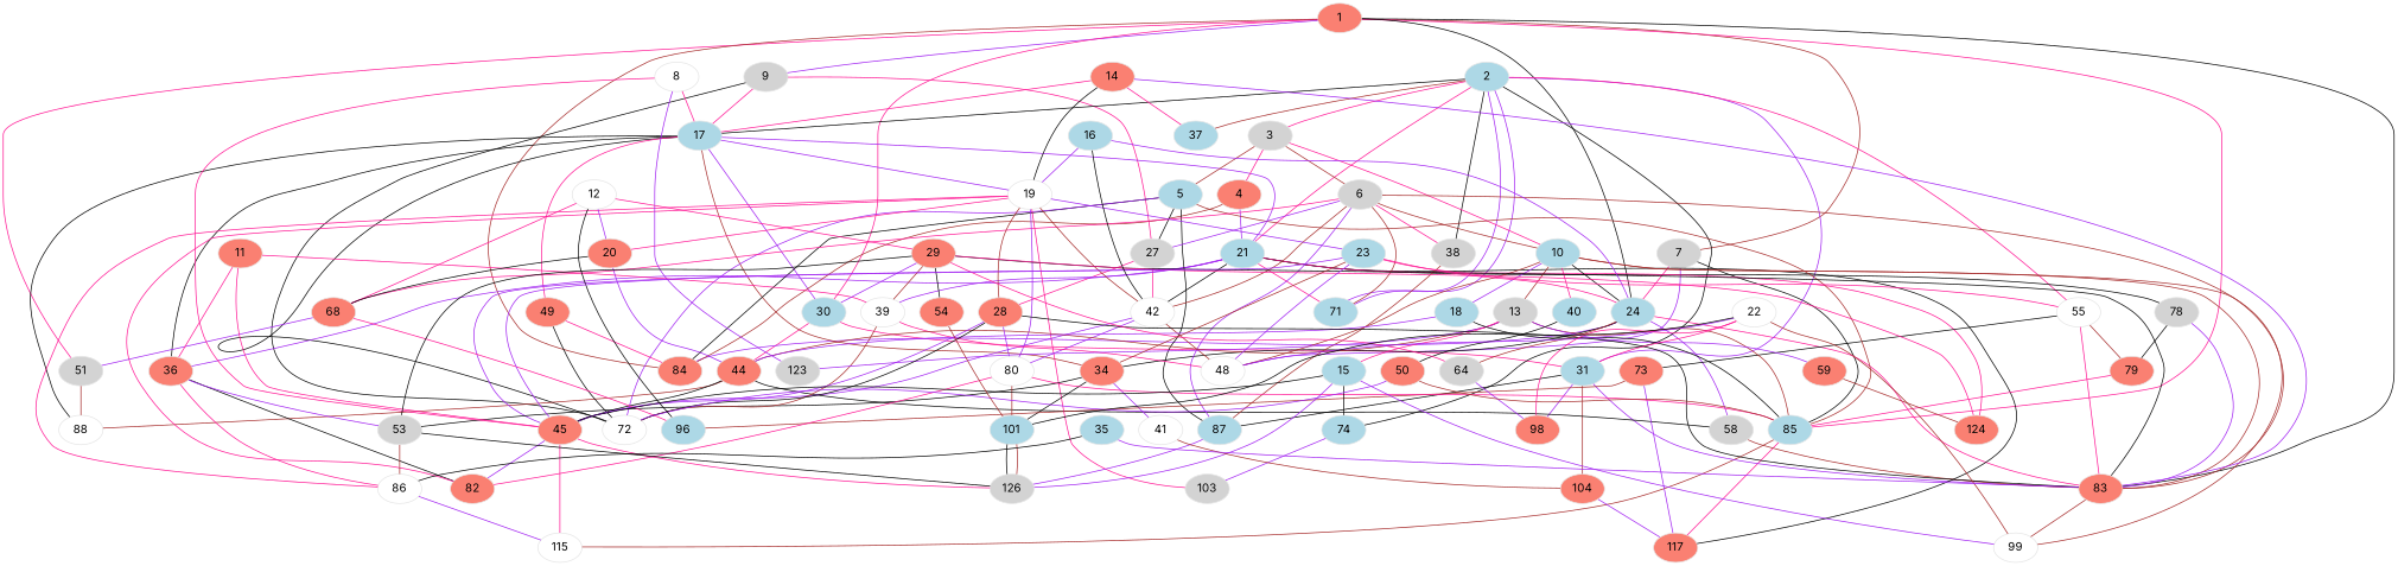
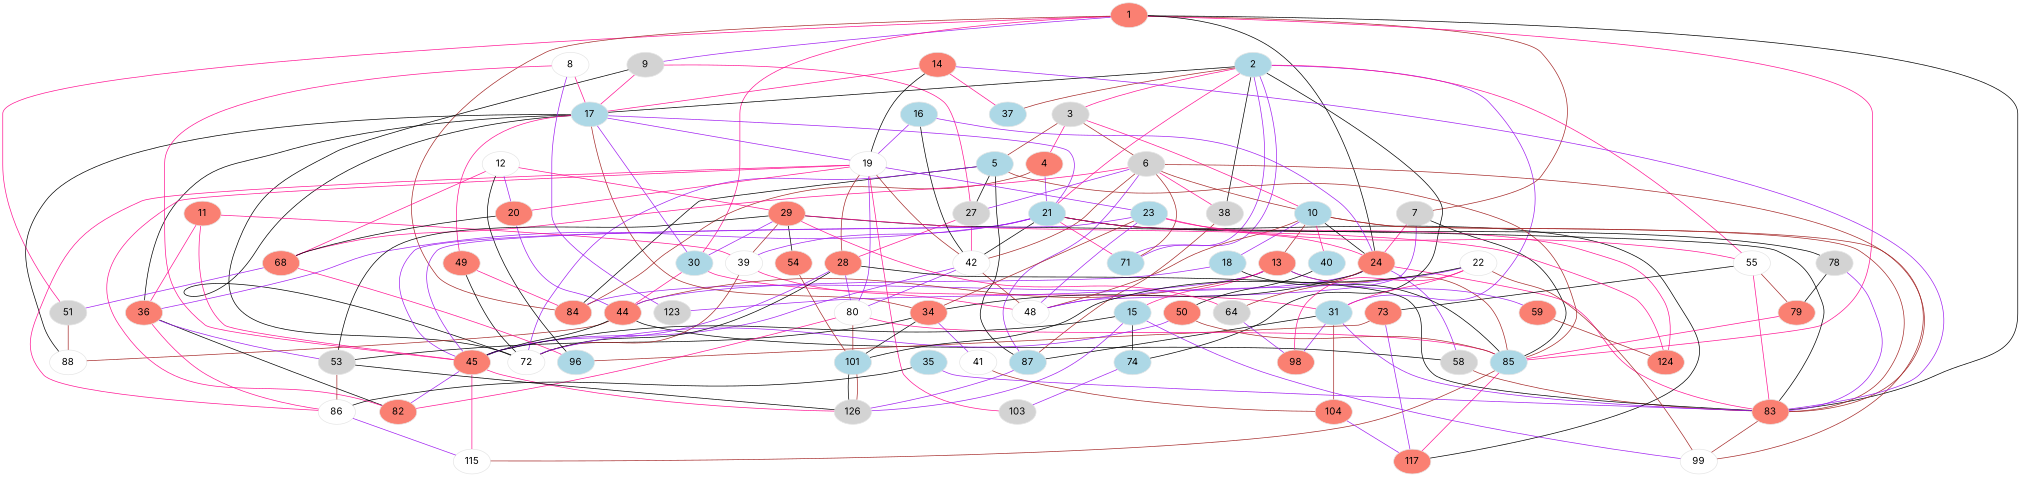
  graph {
    fontname=Inter
    node [color=gray90 fillcolor=salmon fontname=Inter style=filled]
    edge [color=purple fontname=Inter]
    1 [super="+65+109"]
    7 [fillcolor=lightgrey]
    9 [fillcolor=lightgrey super="+94"]
    30 [fillcolor=lightblue super="+81"]
    51 [fillcolor=lightgrey]
    83 [super="+106+108"]
    84 [super="+90"]
    85 [fillcolor=lightblue super="+107+95"]
-   24 [fillcolor=lightblue super="+26+92"]
+   24 [super="+26+92"]
    48 [fillcolor=white super="+114"]
    17 [fillcolor=lightblue super="+112+67+120"]
    27 [fillcolor=lightgrey super="+76"]
    72 [fillcolor=white super="+75"]
    31 [fillcolor=lightblue super="+69"]
    44 [super="+77"]
    88 [fillcolor=white]
    58 [fillcolor=lightgrey]
    99 [fillcolor=white]
    117
    115 [fillcolor=white]
    2 [fillcolor=lightblue super="+61"]
    3 [fillcolor=lightgrey]
    21 [fillcolor=lightblue super="+57+62"]
    37 [fillcolor=lightblue]
    38 [fillcolor=lightgrey]
    55 [fillcolor=white super="+125+56"]
    71 [fillcolor=lightblue]
    74 [fillcolor=lightblue]
    4
    5 [fillcolor=lightblue super="+46"]
    6 [fillcolor=lightgrey super="+47+66"]
    10 [fillcolor=lightblue super="+63"]
    36 [super="+60"]
    19 [fillcolor=white super="+33+25"]
    34 [super="+111+127"]
    49
    42 [fillcolor=white super="+102"]
    45 [super="+91"]
    39 [fillcolor=white super="+70"]
    78 [fillcolor=lightgrey]
    124
    87 [fillcolor=lightblue super="+119"]
    98
    104
    73
    79
    103 [fillcolor=lightgrey]
    68
-   13 [fillcolor=lightgrey super="+89+52"]
+   13 [super="+89+52"]
    18 [fillcolor=lightblue super="+113"]
    40 [fillcolor=lightblue]
    28 [super="+97"]
    126 [fillcolor=lightgrey]
    80 [fillcolor=white super="+118"]
    96 [fillcolor=lightblue]
    64 [fillcolor=lightgrey]
    8 [fillcolor=white]
    123 [fillcolor=lightgrey]
    82
    15 [fillcolor=lightblue super="+121+110"]
    59
    50
    86 [fillcolor=white]
    53 [fillcolor=lightgrey]
    11
    12 [fillcolor=white]
    20
    29 [super="+32"]
    54
    14
    23 [fillcolor=lightblue super="+105"]
    16 [fillcolor=lightblue]
    101 [fillcolor=lightblue]
    41 [fillcolor=white]
    22 [fillcolor=white super="+43"]
    35 [fillcolor=lightblue]
    1 -- 7 [color=brown]
    1 -- 9
    1 -- 30 [color=deeppink]
    1 -- 51 [color=deeppink]
    1 -- 83 [color=black]
    1 -- 84 [color=brown]
    1 -- 85 [color=deeppink]
    1 -- 24 [color=black]
    7 -- 85 [color=black]
    7 -- 24 [color=deeppink]
    7 -- 48
    9 -- 17 [color=deeppink]
    9 -- 27 [color=deeppink]
    9 -- 72 [color=black]
    30 -- 31 [color=deeppink]
    30 -- 44 [color=deeppink]
    51 -- 88 [color=brown]
    83 -- 99 [color=brown]
    85 -- 117 [color=deeppink]
    85 -- 115 [color=brown]
    24 -- 83 [color=deeppink]
    24 -- 84
    24 -- 58
    24 -- 34 [color=black weight=2]
    24 -- 64 [color=brown]
    17 -- 30
    17 -- 72 [color=black]
    17 -- 88 [color=black]
    17 -- 21
    17 -- 36 [color=black]
    17 -- 19
    17 -- 34 [color=brown]
    17 -- 49 [color=deeppink]
    27 -- 42 [color=deeppink]
    27 -- 28 [color=deeppink]
    31 -- 83
    31 -- 87 [color=black]
    31 -- 98
    31 -- 104 [color=brown]
    44 -- 88 [color=brown]
    44 -- 58 [color=black]
    44 -- 45 [color=black]
    58 -- 83 [color=brown]
    2 -- 17 [color=black]
    2 -- 31
    2 -- 3 [color=deeppink]
    2 -- 21 [color=deeppink]
    2 -- 37 [color=brown]
    2 -- 38 [color=black]
    2 -- 55 [color=deeppink]
    2 -- 71
    2 -- 71
    2 -- 74 [color=black]
    3 -- 4 [color=deeppink]
    3 -- 5 [color=brown]
    3 -- 6 [color=brown]
    3 -- 10 [color=deeppink]
    21 -- 117 [color=black]
    21 -- 71 [color=deeppink]
    21 -- 36
    21 -- 42 [color=black]
    21 -- 45
    21 -- 39
    21 -- 78 [color=black]
    21 -- 124 [color=deeppink]
    38 -- 87 [color=brown]
    55 -- 83 [color=deeppink weight=2]
    55 -- 73 [color=black]
    55 -- 79 [color=brown]
    74 -- 103
    4 -- 84 [color=brown]
    4 -- 21
    5 -- 84 [color=black]
    5 -- 85 [color=brown]
    5 -- 27 [color=black]
    5 -- 72
    5 -- 87 [color=black]
    6 -- 83 [color=brown]
    6 -- 27
    6 -- 38 [color=deeppink]
    6 -- 71 [color=brown]
    6 -- 10 [color=brown]
    6 -- 42 [color=brown]
    6 -- 87
    6 -- 68 [color=deeppink]
    10 -- 83 [color=brown]
    10 -- 24 [color=black]
    10 -- 48 [color=brown]
    10 -- 99 [color=brown]
    10 -- 13 [color=brown]
    10 -- 18
    10 -- 40 [color=deeppink]
    36 -- 82 [color=black]
    36 -- 86 [color=deeppink]
    36 -- 53
    19 -- 42 [color=brown]
    19 -- 103 [color=deeppink]
    19 -- 28 [color=brown]
    19 -- 80
    19 -- 82 [color=deeppink]
    19 -- 86 [color=deeppink]
    19 -- 20 [color=deeppink]
    19 -- 23 [weight=2]
    34 -- 53 [color=black]
    34 -- 101 [color=black]
    34 -- 41
    49 -- 84 [color=deeppink]
    49 -- 72 [color=black]
    42 -- 48 [color=brown]
    42 -- 45
    42 -- 80 [weight=2]
    45 -- 115 [color=deeppink]
    45 -- 126 [color=deeppink]
    45 -- 82
    39 -- 48 [color=deeppink]
    39 -- 72 [color=brown]
    78 -- 83
    78 -- 79 [color=black]
    87 -- 126
    104 -- 117
    73 -- 117
    73 -- 96 [color=brown]
    79 -- 85 [color=deeppink]
    68 -- 51
    68 -- 96 [color=deeppink]
    13 -- 85 [color=brown]
    13 -- 44 [color=brown weight=2]
    13 -- 123
    13 -- 15 [color=deeppink]
    13 -- 59
    18 -- 85 [color=black]
    18 -- 44
    40 -- 50 [color=black]
    28 -- 83 [color=black]
    28 -- 72 [color=black]
    28 -- 45
    28 -- 80
    80 -- 85 [color=deeppink]
    80 -- 82 [color=deeppink]
    80 -- 101 [color=brown]
    64 -- 98
    8 -- 17 [color=deeppink weight=2]
    8 -- 45 [color=deeppink]
    8 -- 123
    15 -- 99
    15 -- 74 [color=black]
    15 -- 45 [color=black]
    15 -- 126
    59 -- 124 [color=brown]
    50 -- 85 [color=brown]
    50 -- 72
    86 -- 115
    53 -- 126 [color=black]
    53 -- 86 [color=brown]
    11 -- 36 [color=deeppink]
    11 -- 45 [color=deeppink]
    11 -- 39 [color=deeppink]
    12 -- 68 [color=deeppink]
    12 -- 96 [color=black]
    12 -- 20
    12 -- 29 [color=deeppink]
    20 -- 44
    20 -- 68 [color=black]
    29 -- 30
    29 -- 83 [color=black]
    29 -- 39 [color=brown]
    29 -- 124 [color=deeppink]
    29 -- 64 [color=deeppink]
    29 -- 53 [color=black]
    29 -- 54 [color=black]
    54 -- 101 [color=brown]
    14 -- 83
    14 -- 17 [color=deeppink]
    14 -- 37 [color=deeppink]
    14 -- 19 [color=black]
    23 -- 24 [color=deeppink]
    23 -- 48
    23 -- 55 [color=deeppink weight=2]
    23 -- 34 [color=brown]
    23 -- 45
    16 -- 24
    16 -- 19
    16 -- 42 [color=black]
    101 -- 126 [color=black]
    101 -- 126 [color=brown]
    41 -- 104 [color=brown]
    22 -- 48
    22 -- 31 [color=deeppink]
    22 -- 99 [color=brown]
    22 -- 98 [color=deeppink]
    22 -- 101 [color=black]
    35 -- 83
    35 -- 86 [color=black]
  }
